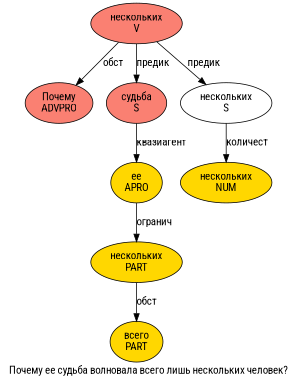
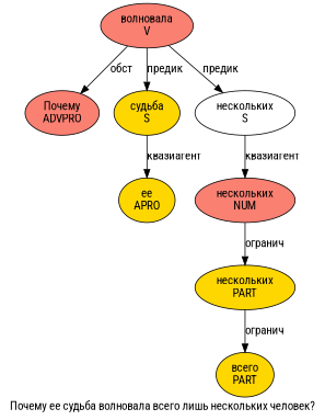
  digraph {
    fontname="Roboto Condensed"
    label="Почему ее судьба волновала всего лишь нескольких человек?"
    node [fillcolor=salmon fontname="Roboto Condensed" penwidth=1 shape=ellipse style=filled]
    edge [fontname="Roboto Condensed"]
    n1 [label="Почему\nADVPRO"]
    n2 [fillcolor=gold label="ее\nAPRO"]
-   n3 [label="судьба\nS"]
-   n4 [label="нескольких\nV"]
+   n3 [fillcolor=gold label="судьба\nS"]
+   n4 [label="волновала\nV"]
    n5 [fillcolor=white label="нескольких\nS"]
-   n6 [fillcolor=gold label="нескольких\nNUM"]
+   n6 [label="нескольких\nNUM"]
    n7 [fillcolor=gold label="всего\nPART"]
    n8 [fillcolor=gold label="нескольких\nPART"]
    n3 -> n2 [label="квазиагент"]
    n4 -> n1 [label="обст"]
    n4 -> n3 [label="предик"]
    n4 -> n5 [label="предик"]
-   n5 -> n6 [label="количест"]
-   n2 -> n8 [label="огранич"]
-   n8 -> n7 [label="обст"]
+   n5 -> n6 [label="квазиагент"]
+   n6 -> n8 [label="огранич"]
+   n8 -> n7 [label="огранич"]
  }
